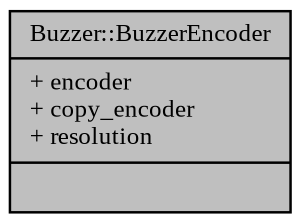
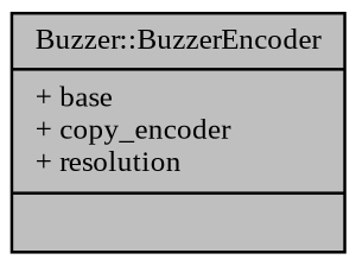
  digraph {
    fontname="Liberation Serif"
-   n1 [color=black fillcolor=grey75 fontcolor=black fontname="Liberation Serif" fontsize=10 height=0.2 label="{Buzzer::BuzzerEncoder\n|+ encoder\l+ copy_encoder\l+ resolution\l|}" shape=record style=filled width=0.4]
+   n1 [color=black fillcolor=grey75 fontcolor=black fontname="Liberation Serif" fontsize=10 height=0.2 label="{Buzzer::BuzzerEncoder\n|+ base\l+ copy_encoder\l+ resolution\l|}" shape=record style=filled width=0.4]
  }
